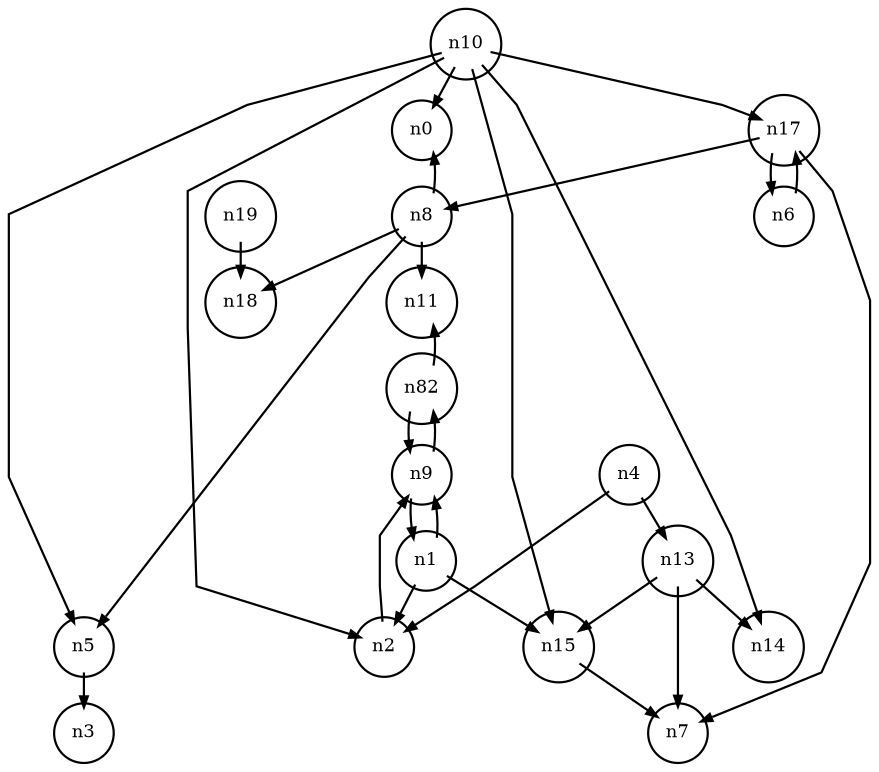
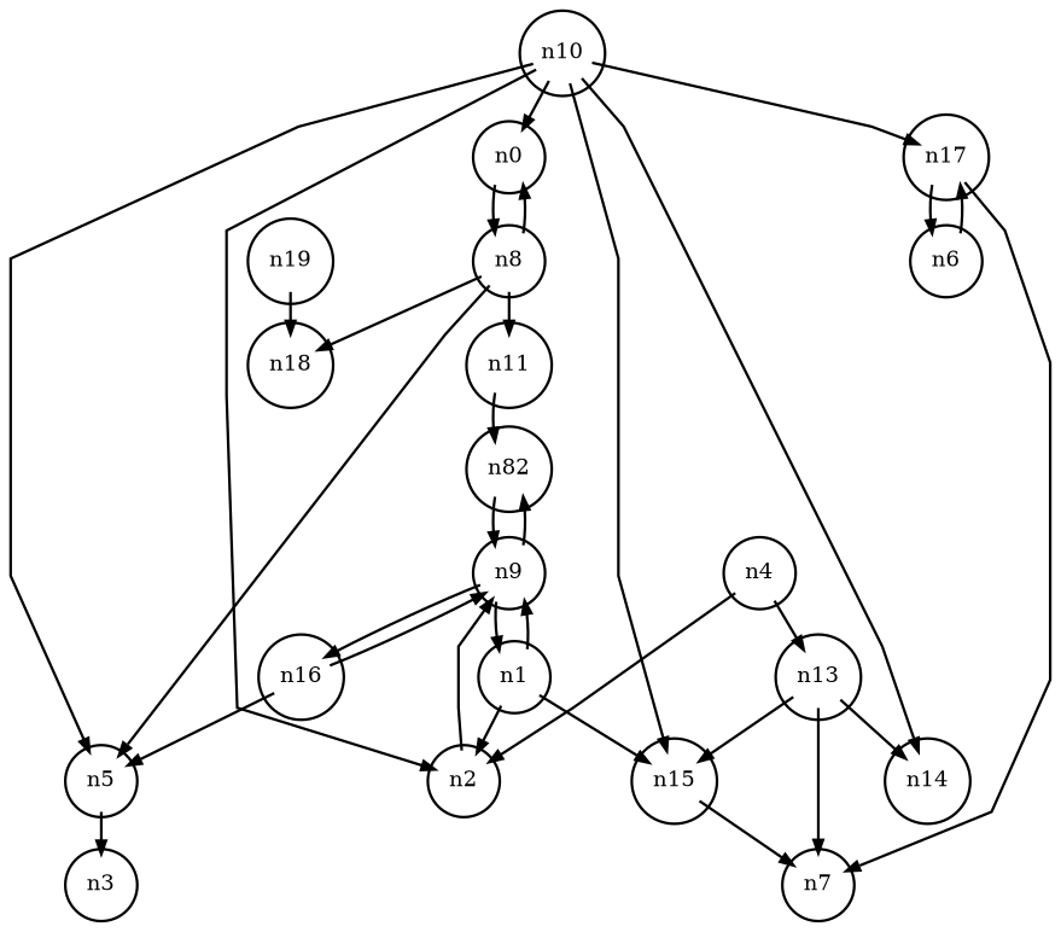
  digraph {
    fontsize=8
    nodesep=0.22
    nodesize=0.16
    ranksep=0.22
    splines=polyline
    node [fixedsize=shape fontsize=8 shape=circle]
    edge [arrowsize=0.5]
    n0 [width=0.32]
    n8 [width=0.32]
    n11 [width=0.32]
    n5 [width=0.32]
    n18 [width=0.32]
    n3 [width=0.32]
    n2 [width=0.32]
    n9 [width=0.32]
    n1 [width=0.32]
    n12 [label=n82 width=0.32]
+   n16 [width=0.32]
    n15 [width=0.32]
    n7 [width=0.32]
    n4 [width=0.32]
    n13 [width=0.32]
    n14 [width=0.32]
    n17 [width=0.32]
    n6 [width=0.32]
    n10 [width=0.32]
    n19 [width=0.32]
-   n17 -> n8
+   n0 -> n8
    n8 -> n0
    n8 -> n11
    n8 -> n5
    n8 -> n18
    n5 -> n3
    n2 -> n9
    n9 -> n1
    n9 -> n12
+   n9 -> n16
    n1 -> n2
    n1 -> n9
    n1 -> n15
-   n12 -> n11
+   n11 -> n12
    n12 -> n9
+   n16 -> n5
+   n16 -> n9
    n15 -> n7
    n4 -> n2
    n4 -> n13
    n13 -> n15
    n13 -> n7
    n13 -> n14
    n17 -> n7
    n17 -> n6
    n6 -> n17
    n10 -> n0
    n10 -> n5
    n10 -> n2
    n10 -> n15
    n10 -> n14
    n10 -> n17
    n19 -> n18
  }
